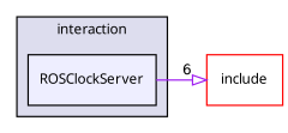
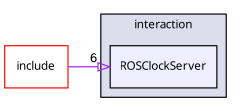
  digraph {
    compound=true
    rankdir=LR
    fontname="Noto Sans"
    node [fontname="Noto Sans" fontsize=10 shape=box style=filled]
    n1 [fillcolor="#eeeeff" label=ROSClockServer pencolor=black]
    n2 [color=red fillcolor=white label=include]
    subgraph cluster_1 {
      bgcolor="#ddddee"
      fontsize=10
      label=interaction
      pencolor=black
      n1
    }
-   n1 -> n2 [headlabel=6 labeldistance=1.5 labelfontname=Helvetica labelfontsize=10 color=purple style=solid arrowhead=onormal fontname="Noto Sans"]
+   n2 -> n1 [headlabel=6 labeldistance=1.5 labelfontname=Helvetica labelfontsize=10 color=purple style=solid arrowhead=onormal fontname="Noto Sans"]
  }
